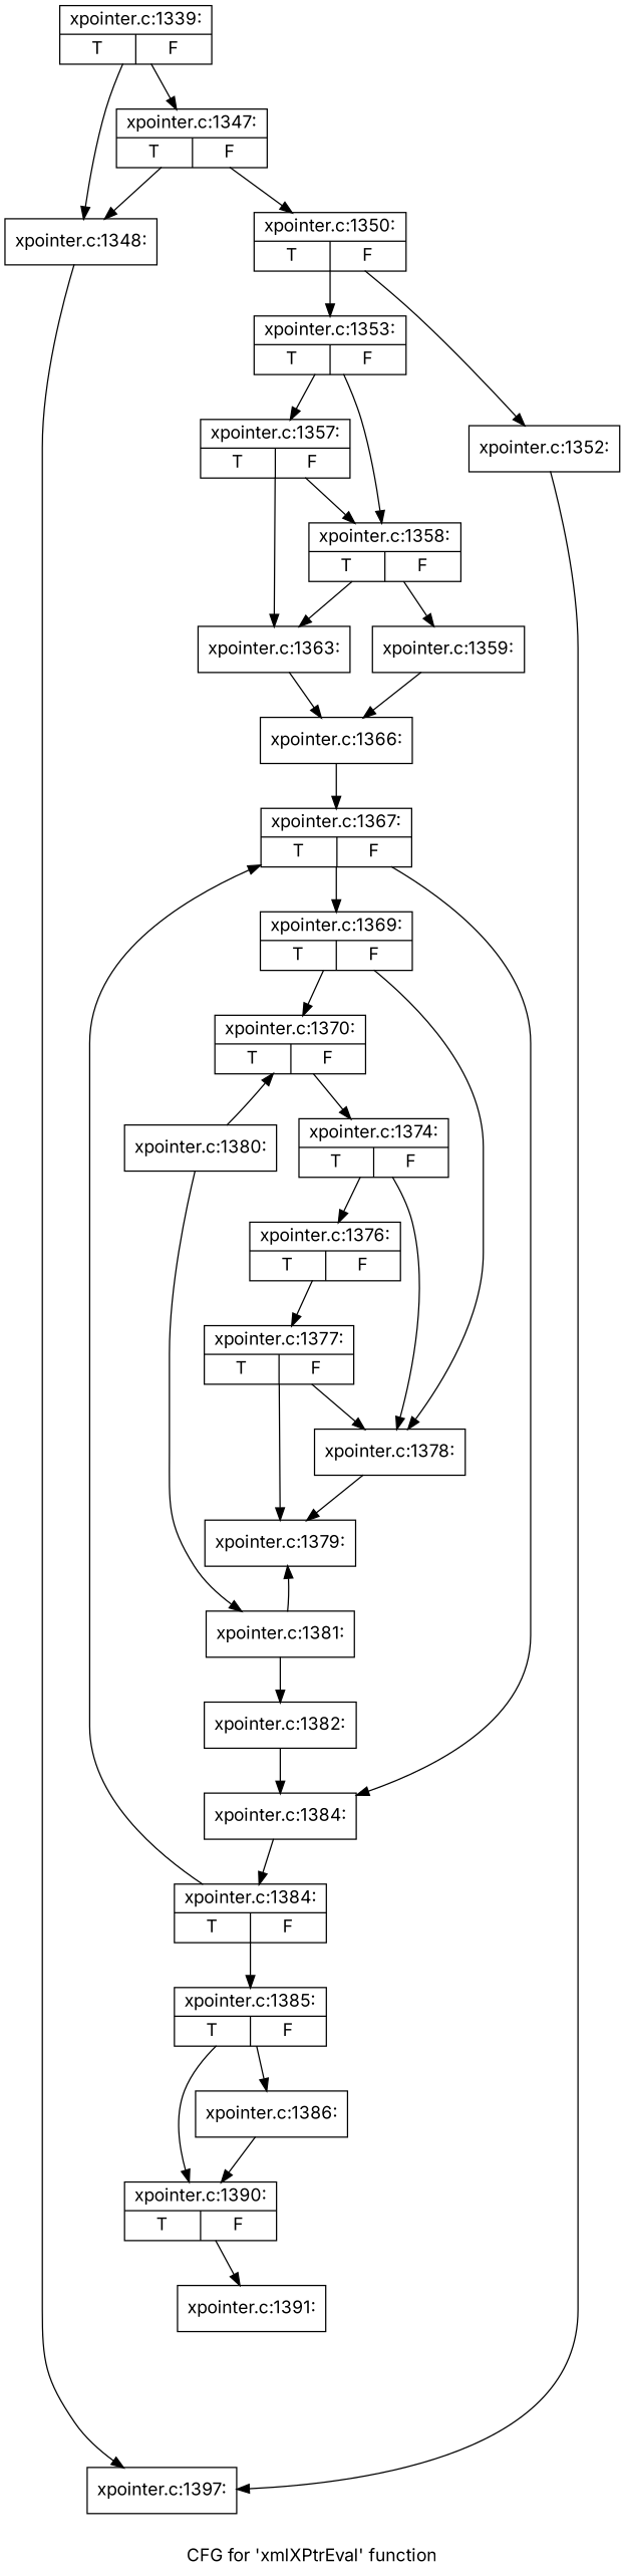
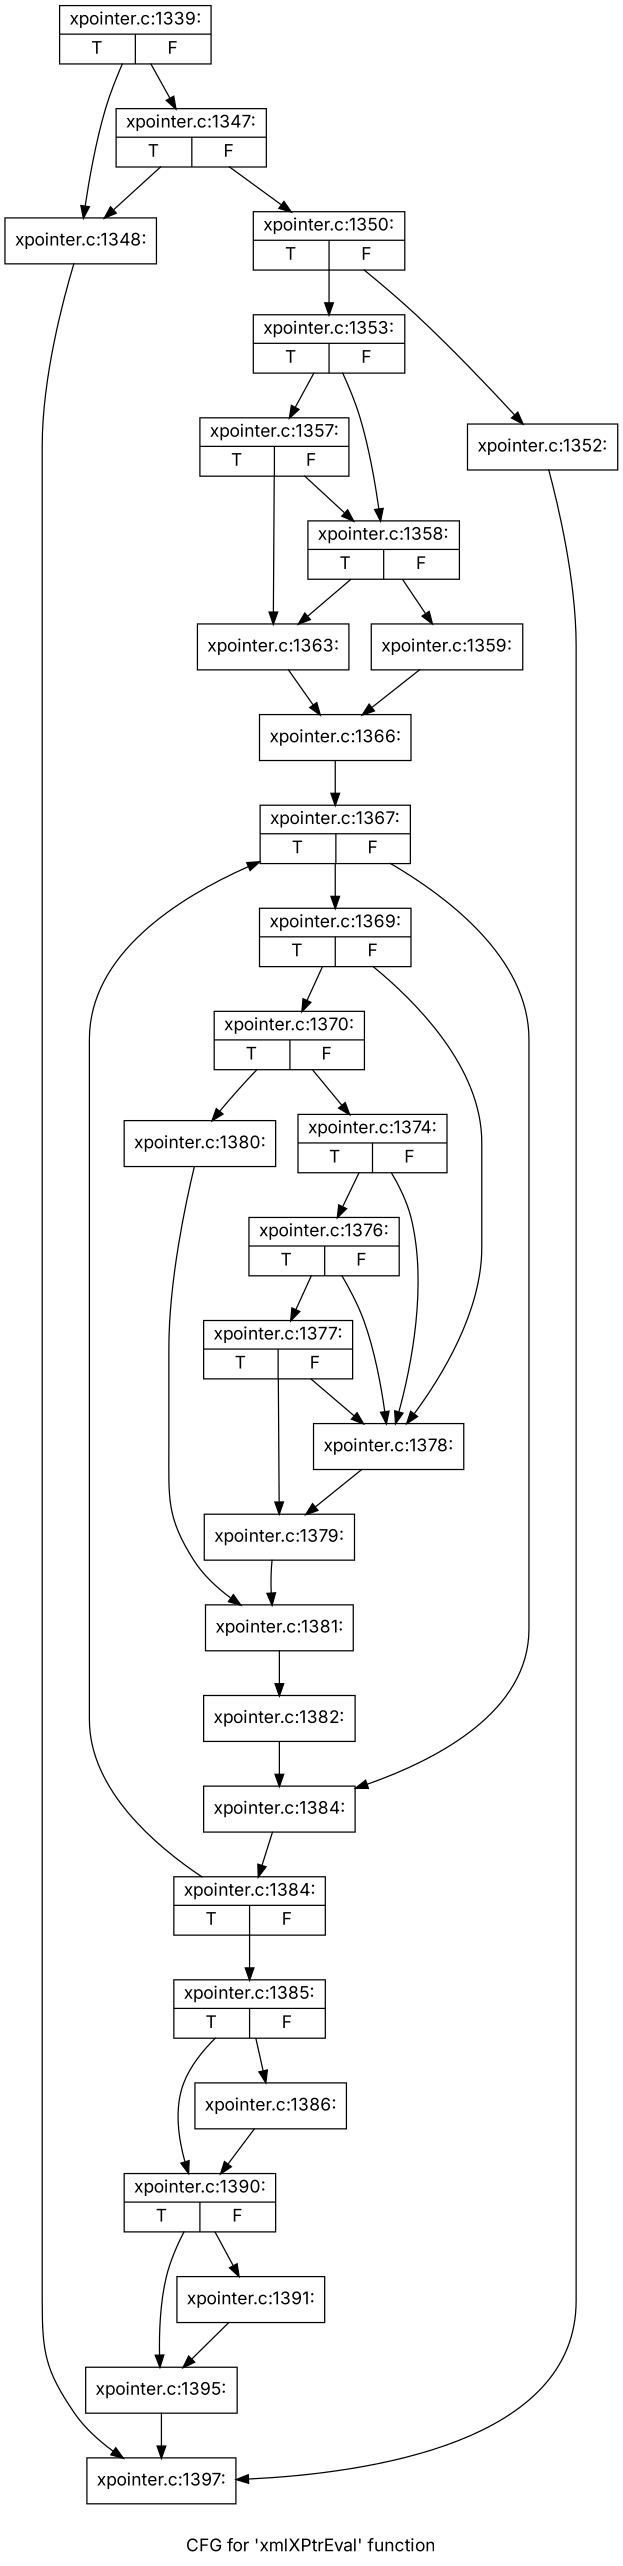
  digraph {
    fontname=Inter
    label="CFG for 'xmlXPtrEval' function"
    node [fontname=Inter shape=record]
    edge [fontname=Inter]
    n1 [label="{xpointer.c:1339:|{<s0>T|<s1>F}}"]
    n2 [label="{xpointer.c:1348:}"]
    n3 [label="{xpointer.c:1347:|{<s0>T|<s1>F}}"]
    n4 [label="{xpointer.c:1397:}"]
    n5 [label="{xpointer.c:1350:|{<s0>T|<s1>F}}"]
    n6 [label="{xpointer.c:1352:}"]
    n7 [label="{xpointer.c:1353:|{<s0>T|<s1>F}}"]
    n8 [label="{xpointer.c:1357:|{<s0>T|<s1>F}}"]
    n9 [label="{xpointer.c:1358:|{<s0>T|<s1>F}}"]
    n10 [label="{xpointer.c:1363:}"]
    n11 [label="{xpointer.c:1366:}"]
    n12 [label="{xpointer.c:1359:}"]
    n13 [label="{xpointer.c:1367:|{<s0>T|<s1>F}}"]
    n14 [label="{xpointer.c:1369:|{<s0>T|<s1>F}}"]
    n15 [label="{xpointer.c:1384:}"]
    n16 [label="{xpointer.c:1370:|{<s0>T|<s1>F}}"]
    n17 [label="{xpointer.c:1378:}"]
    n18 [label="{xpointer.c:1384:|{<s0>T|<s1>F}}"]
    n19 [label="{xpointer.c:1374:|{<s0>T|<s1>F}}"]
    n20 [label="{xpointer.c:1380:}"]
    n21 [label="{xpointer.c:1382:}"]
    n22 [label="{xpointer.c:1385:|{<s0>T|<s1>F}}"]
    n23 [label="{xpointer.c:1376:|{<s0>T|<s1>F}}"]
    n24 [label="{xpointer.c:1381:}"]
    n25 [label="{xpointer.c:1379:}"]
    n26 [label="{xpointer.c:1377:|{<s0>T|<s1>F}}"]
    n27 [label="{xpointer.c:1386:}"]
    n28 [label="{xpointer.c:1390:|{<s0>T|<s1>F}}"]
    n29 [label="{xpointer.c:1391:}"]
+   n30 [label="{xpointer.c:1395:}"]
    n1 -> n2
    n1 -> n3
    n2 -> n4
    n3 -> n2
    n3 -> n5
    n5 -> n6
    n5 -> n7
    n6 -> n4
    n7 -> n8
    n7 -> n9
    n8 -> n9
    n8 -> n10
    n9 -> n10
    n9 -> n12
    n10 -> n11
    n11 -> n13
    n12 -> n11
    n13 -> n14
    n13 -> n15
    n14 -> n16
    n14 -> n17
    n15 -> n18
    n16 -> n19
-   n20 -> n16
+   n16 -> n20
    n17 -> n25
    n18 -> n13
    n18 -> n22
    n19 -> n17
    n19 -> n23
    n20 -> n24
    n21 -> n15
    n22 -> n27
    n22 -> n28
+   n23 -> n17
    n23 -> n26
    n24 -> n21
-   n24 -> n25
+   n25 -> n24
    n26 -> n17
    n26 -> n25
    n27 -> n28
    n28 -> n29
+   n28 -> n30
+   n29 -> n30
+   n30 -> n4
  }
